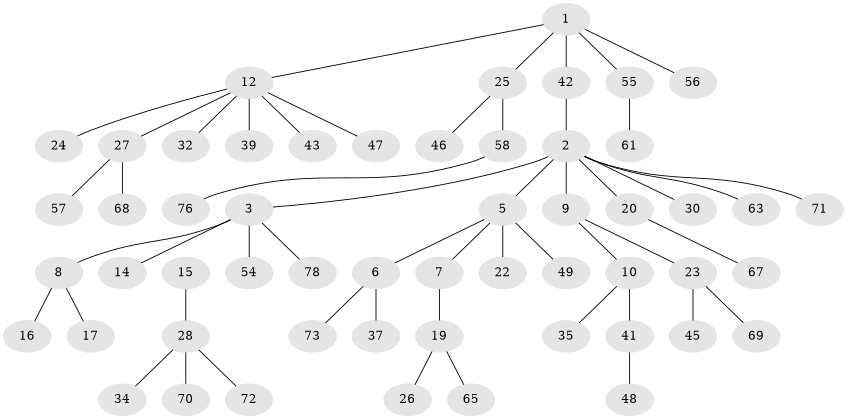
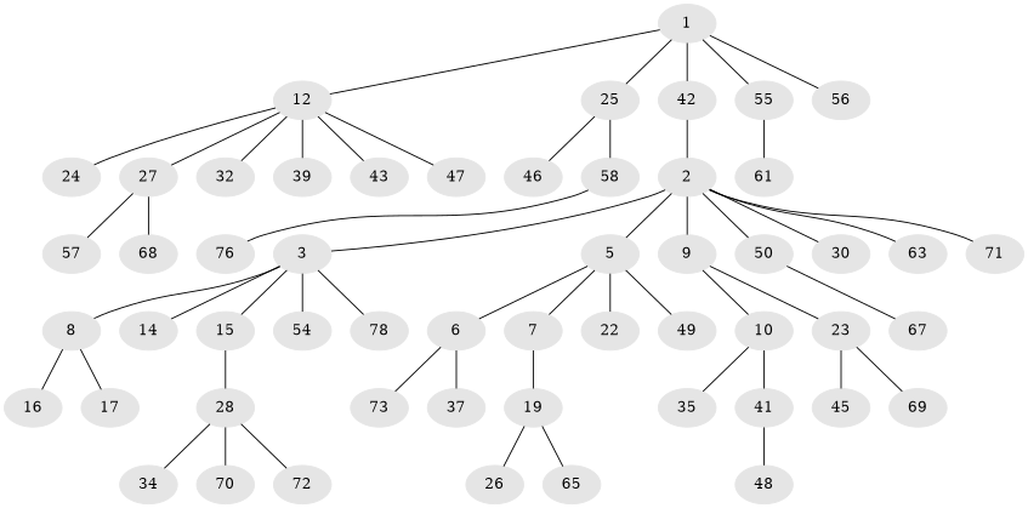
  graph {
    node [color=gray90 style=filled]
    1 [super="+40"]
    12 [super="+13"]
    25 [super="+77"]
    42 [super="+79"]
    55
    56
    2 [super="+4"]
    3 [super="+11"]
    5 [super="+21"]
    9 [super="+29"]
-   20 [super="+52"]
+   20 [super="+52" label=50]
    30
    63
    71
    24 [super="+38"]
    27 [super="+31"]
    32
    39 [super="+64"]
    43 [super="+53"]
    47
    46 [super="+60"]
    58 [super="+74"]
    61
    8
    14
    15
    54
    78
    6
    7 [super="+33"]
    22
    49
    10
    23 [super="+50"]
    67
    16 [super="+44"]
    17 [super="+18"]
    28 [super="+66"]
    73 [super="+75"]
    37
    19 [super="+36"]
    26
    65
    35
    41
    45 [super="+51"]
    69
    57
    68
    34 [super="+62"]
    70
    72
    48 [super="+59"]
    76
    1 -- 12
    1 -- 25
    1 -- 42
    1 -- 55
    1 -- 56
    12 -- 24
    12 -- 27
    12 -- 32
    12 -- 39
    12 -- 43
    12 -- 47
    25 -- 46
    25 -- 58
    42 -- 2
    55 -- 61
    2 -- 3
    2 -- 5
    2 -- 9
    2 -- 20
    2 -- 30
    2 -- 63
    2 -- 71
    3 -- 8
    3 -- 14
+   3 -- 15
    3 -- 54
    3 -- 78
    5 -- 6
    5 -- 7
    5 -- 22
    5 -- 49
    9 -- 10
    9 -- 23
    20 -- 67
    27 -- 57
    27 -- 68
    58 -- 76
    8 -- 16
    8 -- 17
    15 -- 28
    6 -- 73
    6 -- 37
    7 -- 19
    10 -- 35
    10 -- 41
    23 -- 45
    23 -- 69
    28 -- 34
    28 -- 70
    28 -- 72
    19 -- 26
    19 -- 65
    41 -- 48
  }
